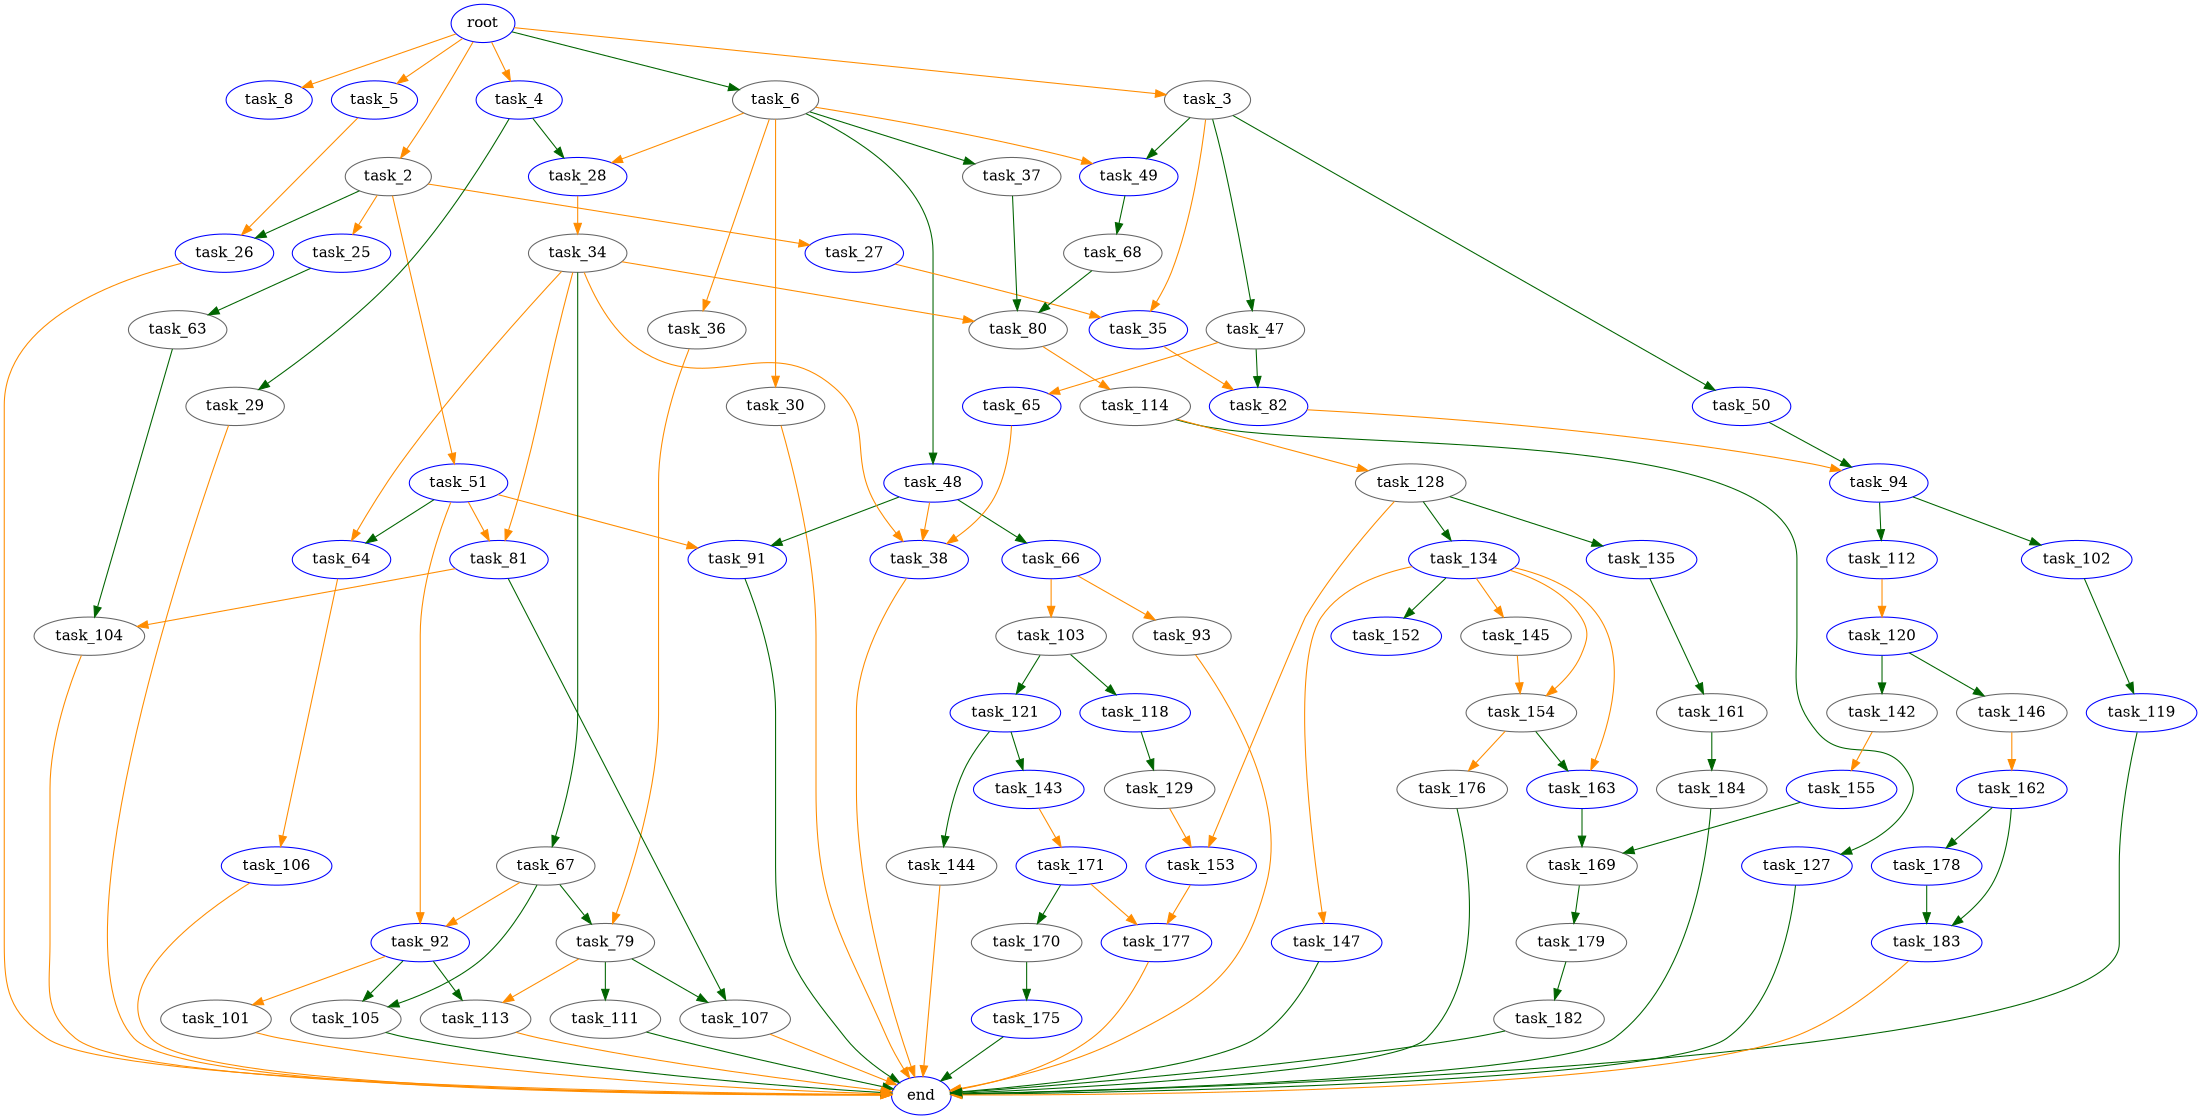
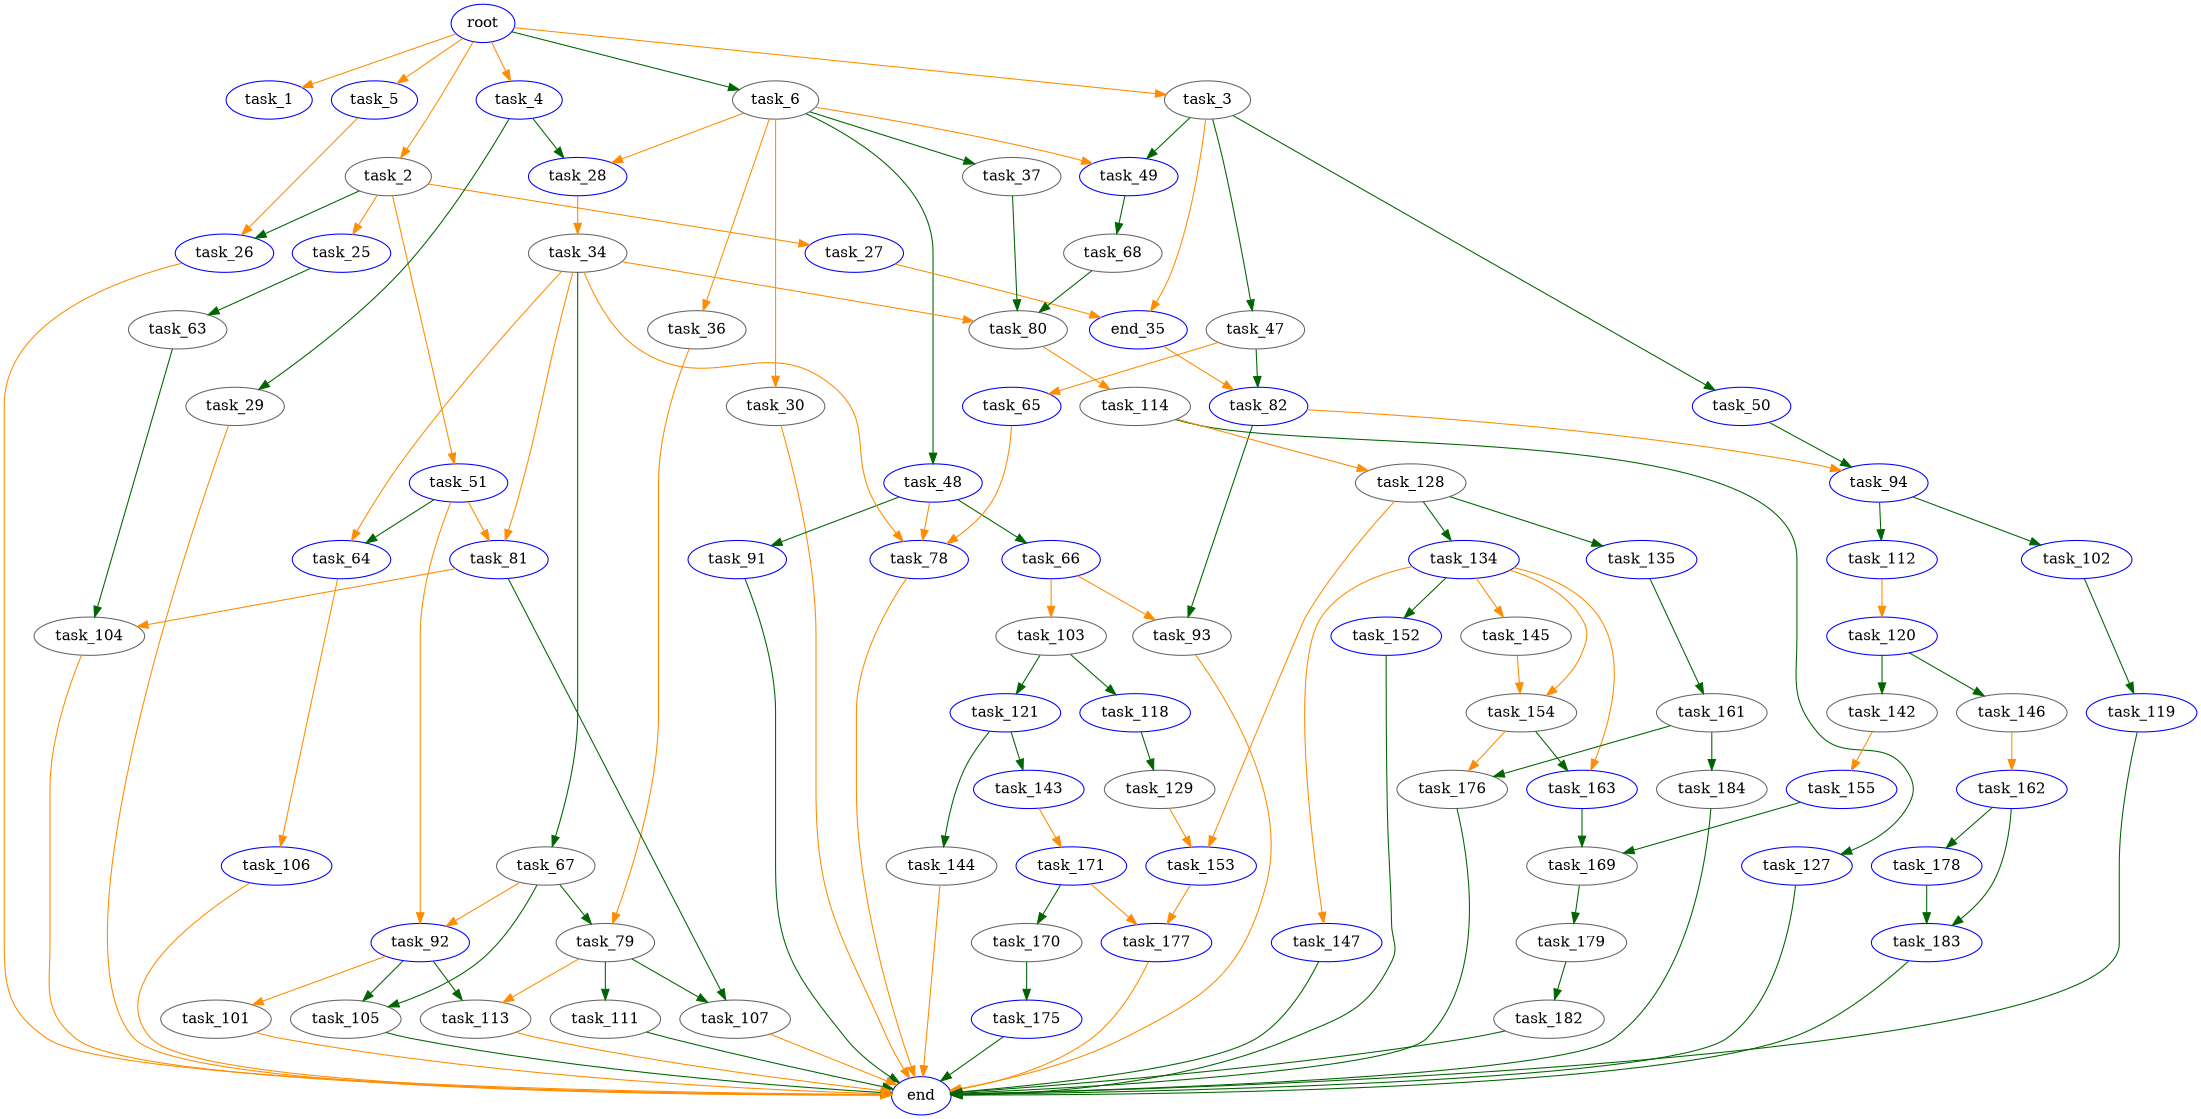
  digraph {
    node [color=blue]
    edge [color=darkgreen]
    root
-   task_1 [label=task_8]
+   task_1
    task_2 [color=gray40]
    task_3 [color=gray40]
    task_4
    task_5
    task_6 [color=gray40]
    task_25
    task_26
    task_27
    task_51
-   task_35
+   task_35 [label=end_35]
    task_47 [color=gray40]
    task_49
    task_50
    task_28
    task_29 [color=gray40]
    task_37 [color=gray40]
    task_30 [color=gray40]
    task_36 [color=gray40]
    task_48
    task_80 [color=gray40]
    task_63 [color=gray40]
    end
    task_64
    task_81
    task_91
    task_92
    task_82
    task_65
    task_68 [color=gray40]
    task_94
    task_34 [color=gray40]
    task_79 [color=gray40]
-   task_78 [label=task_38]
+   task_78
    task_66
    task_104 [color=gray40]
    task_67 [color=gray40]
    task_106
    task_105 [color=gray40]
    task_114 [color=gray40]
    task_107 [color=gray40]
    task_93 [color=gray40]
    task_111 [color=gray40]
    task_113 [color=gray40]
    task_103 [color=gray40]
    task_102
    task_112
    task_101 [color=gray40]
    task_118
    task_121
    task_127
    task_128 [color=gray40]
    task_119
    task_120
    task_129 [color=gray40]
    task_143
    task_144 [color=gray40]
    task_142 [color=gray40]
    task_146 [color=gray40]
    task_134
    task_135
    task_153
    task_155
    task_162
    task_171
    task_145 [color=gray40]
    task_147
    task_152
    task_154 [color=gray40]
    task_163
    task_161 [color=gray40]
    task_177
    task_176 [color=gray40]
    task_169 [color=gray40]
    task_184 [color=gray40]
    task_170 [color=gray40]
    task_178
    task_183
    task_175
    task_179 [color=gray40]
    task_182 [color=gray40]
    root -> task_1 [color=darkorange]
    root -> task_2 [color=darkorange]
    root -> task_3 [color=darkorange]
    root -> task_4 [color=darkorange]
    root -> task_5 [color=darkorange]
    root -> task_6
    task_2 -> task_25 [color=darkorange]
    task_2 -> task_26
    task_2 -> task_27 [color=darkorange]
    task_2 -> task_51 [color=darkorange]
    task_3 -> task_35 [color=darkorange]
    task_3 -> task_47
    task_3 -> task_49
    task_3 -> task_50
    task_4 -> task_28
    task_4 -> task_29
    task_5 -> task_26 [color=darkorange]
    task_6 -> task_49 [color=darkorange]
    task_6 -> task_28 [color=darkorange]
    task_6 -> task_37
    task_6 -> task_30 [color=darkorange]
    task_6 -> task_36 [color=darkorange]
    task_6 -> task_48
    task_25 -> task_63
    task_26 -> end [color=darkorange]
    task_27 -> task_35 [color=darkorange]
    task_51 -> task_64
    task_51 -> task_81 [color=darkorange]
-   task_51 -> task_91 [color=darkorange]
    task_51 -> task_92 [color=darkorange]
    task_35 -> task_82 [color=darkorange]
    task_47 -> task_82
    task_47 -> task_65 [color=darkorange]
    task_49 -> task_68
    task_50 -> task_94
    task_28 -> task_34 [color=darkorange]
    task_29 -> end [color=darkorange]
    task_37 -> task_80
    task_30 -> end [color=darkorange]
    task_36 -> task_79 [color=darkorange]
    task_48 -> task_91
    task_48 -> task_78 [color=darkorange]
    task_48 -> task_66
    task_80 -> task_114 [color=darkorange]
    task_63 -> task_104
    task_64 -> task_106 [color=darkorange]
    task_81 -> task_104 [color=darkorange]
    task_81 -> task_107
    task_91 -> end
    task_92 -> task_105
    task_92 -> task_113
    task_92 -> task_101 [color=darkorange]
    task_82 -> task_94 [color=darkorange]
+   task_82 -> task_93
    task_65 -> task_78 [color=darkorange]
    task_68 -> task_80
    task_94 -> task_102
    task_94 -> task_112
    task_34 -> task_80 [color=darkorange]
    task_34 -> task_64 [color=darkorange]
    task_34 -> task_81 [color=darkorange]
    task_34 -> task_78 [color=darkorange]
    task_34 -> task_67
    task_79 -> task_107
    task_79 -> task_111
    task_79 -> task_113 [color=darkorange]
    task_78 -> end [color=darkorange]
    task_66 -> task_93 [color=darkorange]
    task_66 -> task_103 [color=darkorange]
    task_104 -> end [color=darkorange]
    task_67 -> task_92 [color=darkorange]
    task_67 -> task_79
    task_67 -> task_105
    task_106 -> end [color=darkorange]
    task_105 -> end
    task_114 -> task_127
    task_114 -> task_128 [color=darkorange]
    task_107 -> end [color=darkorange]
    task_93 -> end [color=darkorange]
    task_111 -> end
    task_113 -> end [color=darkorange]
    task_103 -> task_118
    task_103 -> task_121
    task_102 -> task_119
    task_112 -> task_120 [color=darkorange]
    task_101 -> end [color=darkorange]
    task_118 -> task_129
    task_121 -> task_143
    task_121 -> task_144
    task_127 -> end
    task_128 -> task_134
    task_128 -> task_135
    task_128 -> task_153 [color=darkorange]
    task_119 -> end
    task_120 -> task_142
    task_120 -> task_146
    task_129 -> task_153 [color=darkorange]
    task_143 -> task_171 [color=darkorange]
    task_144 -> end [color=darkorange]
    task_142 -> task_155 [color=darkorange]
    task_146 -> task_162 [color=darkorange]
    task_134 -> task_145 [color=darkorange]
    task_134 -> task_147 [color=darkorange]
    task_134 -> task_152
    task_134 -> task_154 [color=darkorange]
    task_134 -> task_163 [color=darkorange]
    task_135 -> task_161
    task_153 -> task_177 [color=darkorange]
    task_155 -> task_169
    task_162 -> task_178
    task_162 -> task_183
    task_171 -> task_177 [color=darkorange]
    task_171 -> task_170
    task_145 -> task_154 [color=darkorange]
    task_147 -> end
+   task_152 -> end
    task_154 -> task_163
    task_154 -> task_176 [color=darkorange]
    task_163 -> task_169
+   task_161 -> task_176
    task_161 -> task_184
    task_177 -> end [color=darkorange]
    task_176 -> end
    task_169 -> task_179
    task_184 -> end
    task_170 -> task_175
    task_178 -> task_183
-   task_183 -> end [color=darkorange]
+   task_183 -> end
    task_175 -> end
    task_179 -> task_182
    task_182 -> end
  }
